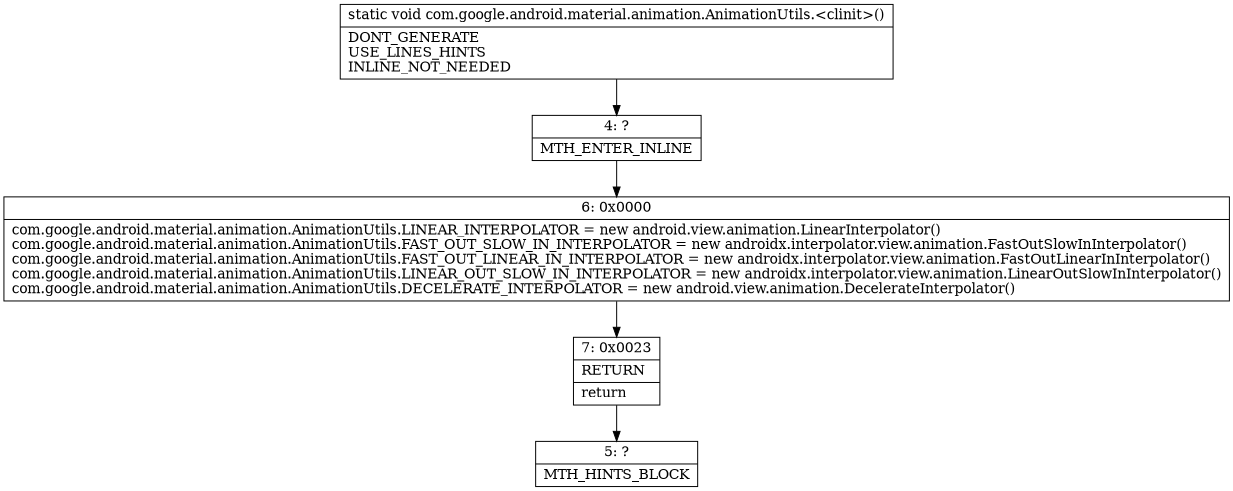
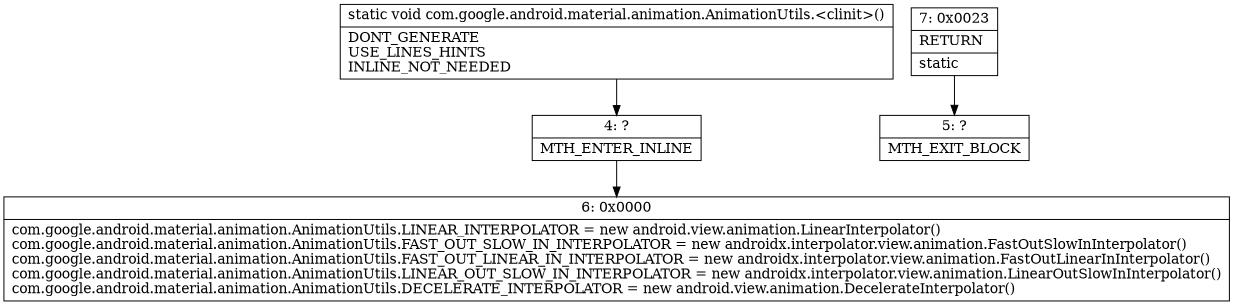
  digraph {
    node [shape=record]
    n1 [label="{4\:\ ?|MTH_ENTER_INLINE\l}"]
    n2 [label="{6\:\ 0x0000|com.google.android.material.animation.AnimationUtils.LINEAR_INTERPOLATOR = new android.view.animation.LinearInterpolator()\lcom.google.android.material.animation.AnimationUtils.FAST_OUT_SLOW_IN_INTERPOLATOR = new androidx.interpolator.view.animation.FastOutSlowInInterpolator()\lcom.google.android.material.animation.AnimationUtils.FAST_OUT_LINEAR_IN_INTERPOLATOR = new androidx.interpolator.view.animation.FastOutLinearInInterpolator()\lcom.google.android.material.animation.AnimationUtils.LINEAR_OUT_SLOW_IN_INTERPOLATOR = new androidx.interpolator.view.animation.LinearOutSlowInInterpolator()\lcom.google.android.material.animation.AnimationUtils.DECELERATE_INTERPOLATOR = new android.view.animation.DecelerateInterpolator()\l}"]
-   n3 [label="{7\:\ 0x0023|RETURN\l|return\l}"]
-   n4 [label="{5\:\ ?|MTH_HINTS_BLOCK\l}"]
+   n3 [label="{7\:\ 0x0023|RETURN\l|static\l}"]
+   n4 [label="{5\:\ ?|MTH_EXIT_BLOCK\l}"]
    n5 [label="{static void com.google.android.material.animation.AnimationUtils.\<clinit\>()  | DONT_GENERATE\lUSE_LINES_HINTS\lINLINE_NOT_NEEDED\l}"]
    n1 -> n2
-   n2 -> n3
    n3 -> n4
    n5 -> n1
  }
